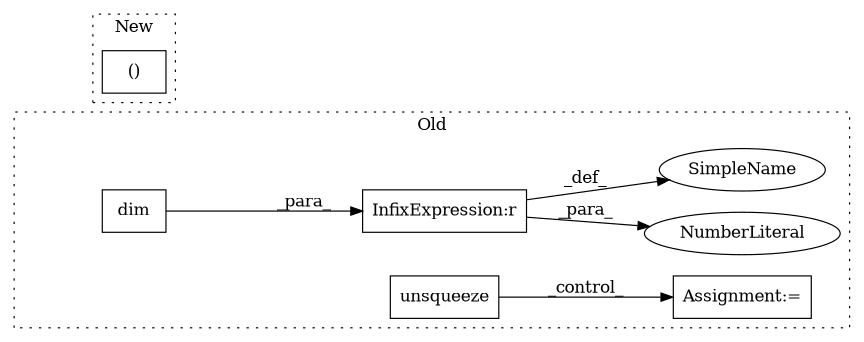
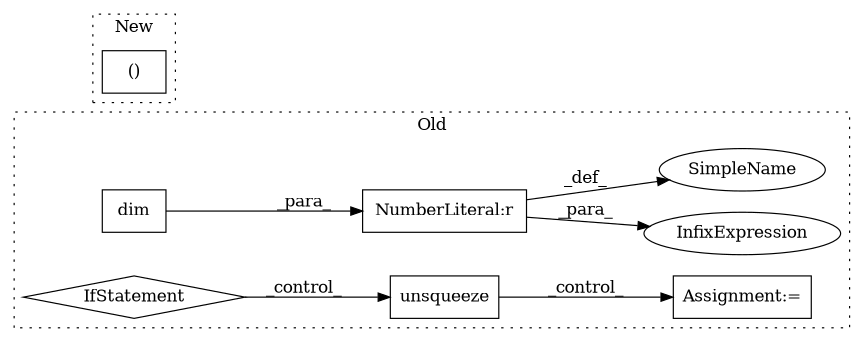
  digraph {
    rankdir=LR
    node [a=32 l=1 shape=box]
    n1 [l=5 label=dim s=1520]
-   n3 [a=27 l=4 label="InfixExpression:r" s=1525]
-   n4 [a=34 label=NumberLiteral s=1529 shape=ellipse]
+   n2 [a=25 l=3 label=IfStatement s=1531 shape=diamond]
+   n3 [a=27 l=4 label="NumberLiteral:r" s=1525]
+   n4 [a=34 label=InfixExpression s=1529 shape=ellipse]
    n5 [l="10,1" label=unsqueeze s="1536,1547"]
    n6 [a=42 label=SimpleName shape=ellipse l=""]
    n7 [a=7 label="Assignment:=" s=1560]
    n8 [a=106 l=61 label="()" s=1537]
    subgraph cluster_1 {
      label=Old
      style=dotted
      n1
+     n2
      n3
      n4
      n5
      n6
      n7
    }
    subgraph cluster_2 {
      label=New
      style=dotted
      n8
    }
    n1 -> n3 [label=_para_]
+   n2 -> n5 [label=_control_]
    n3 -> n4 [label=_para_]
    n3 -> n6 [label=_def_]
    n5 -> n7 [label=_control_]
  }
